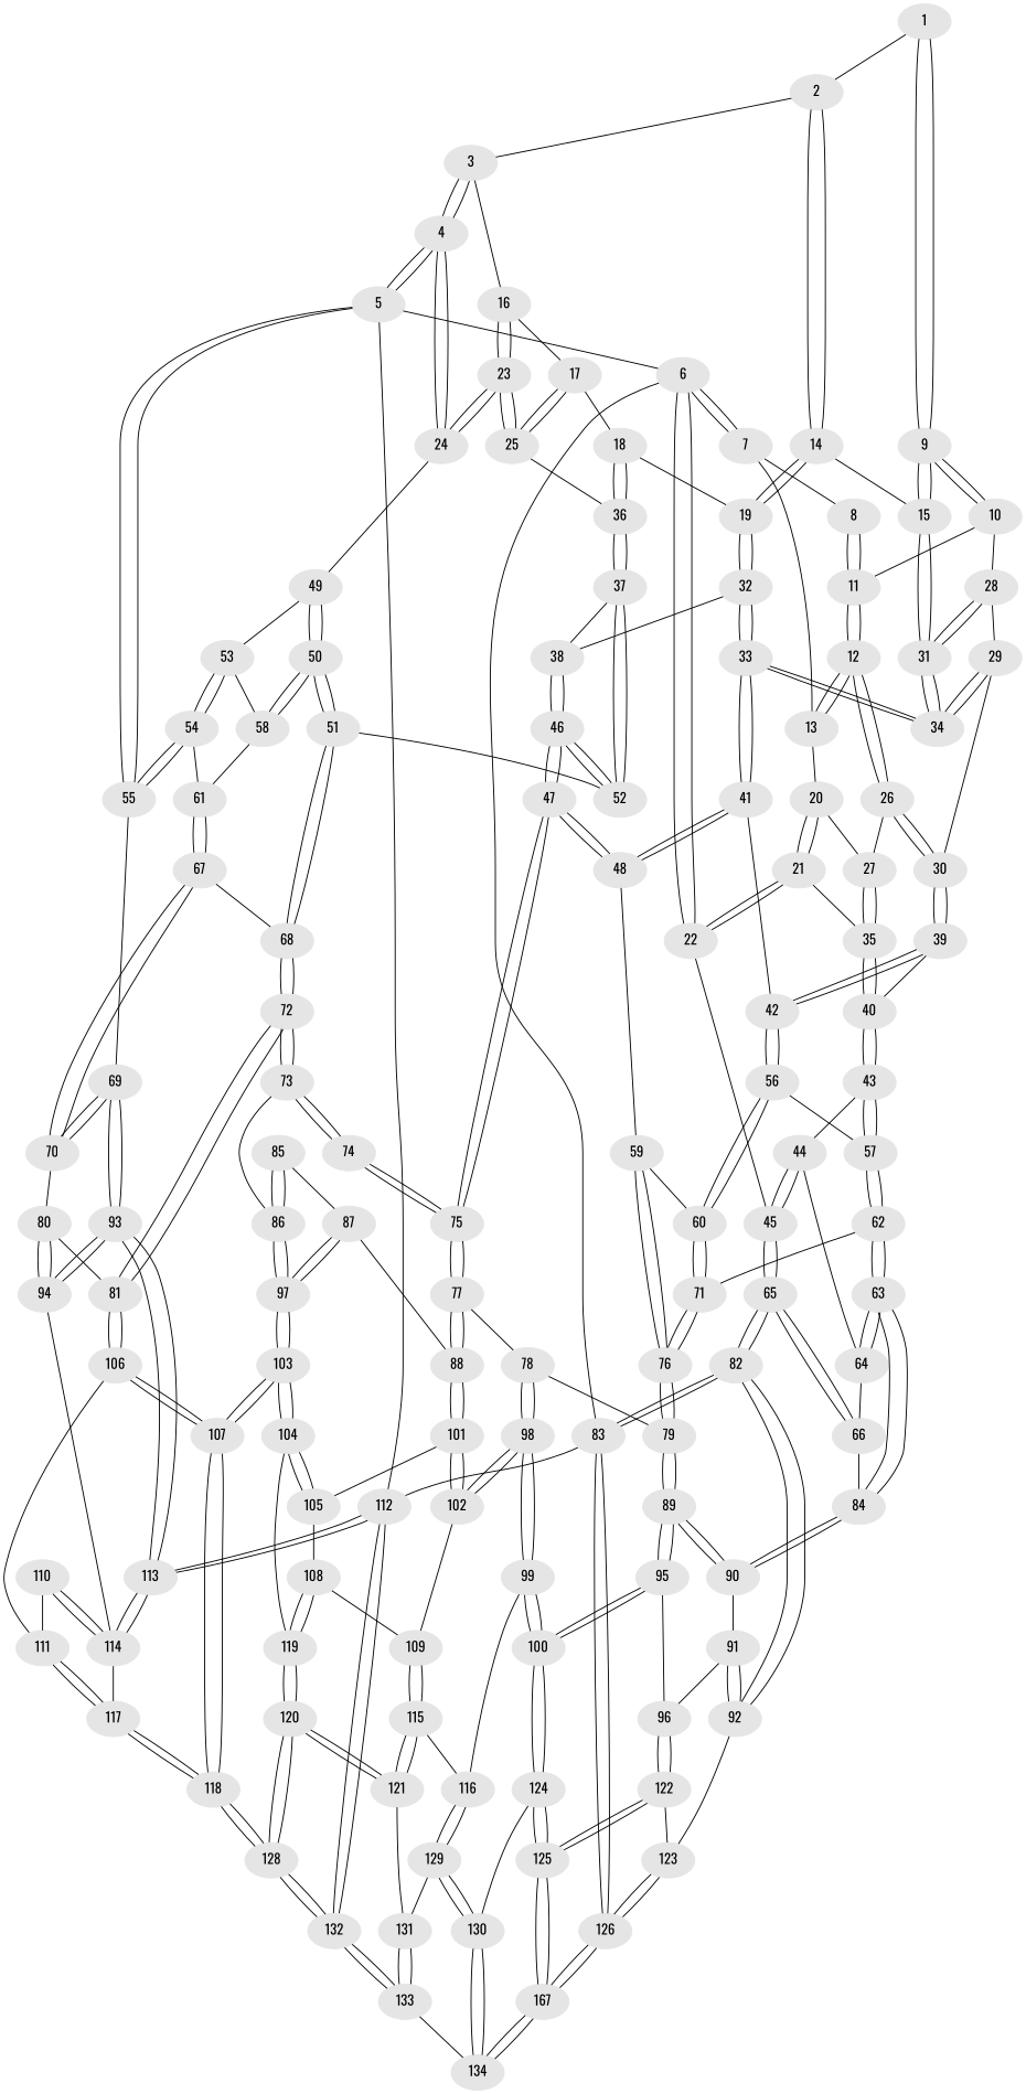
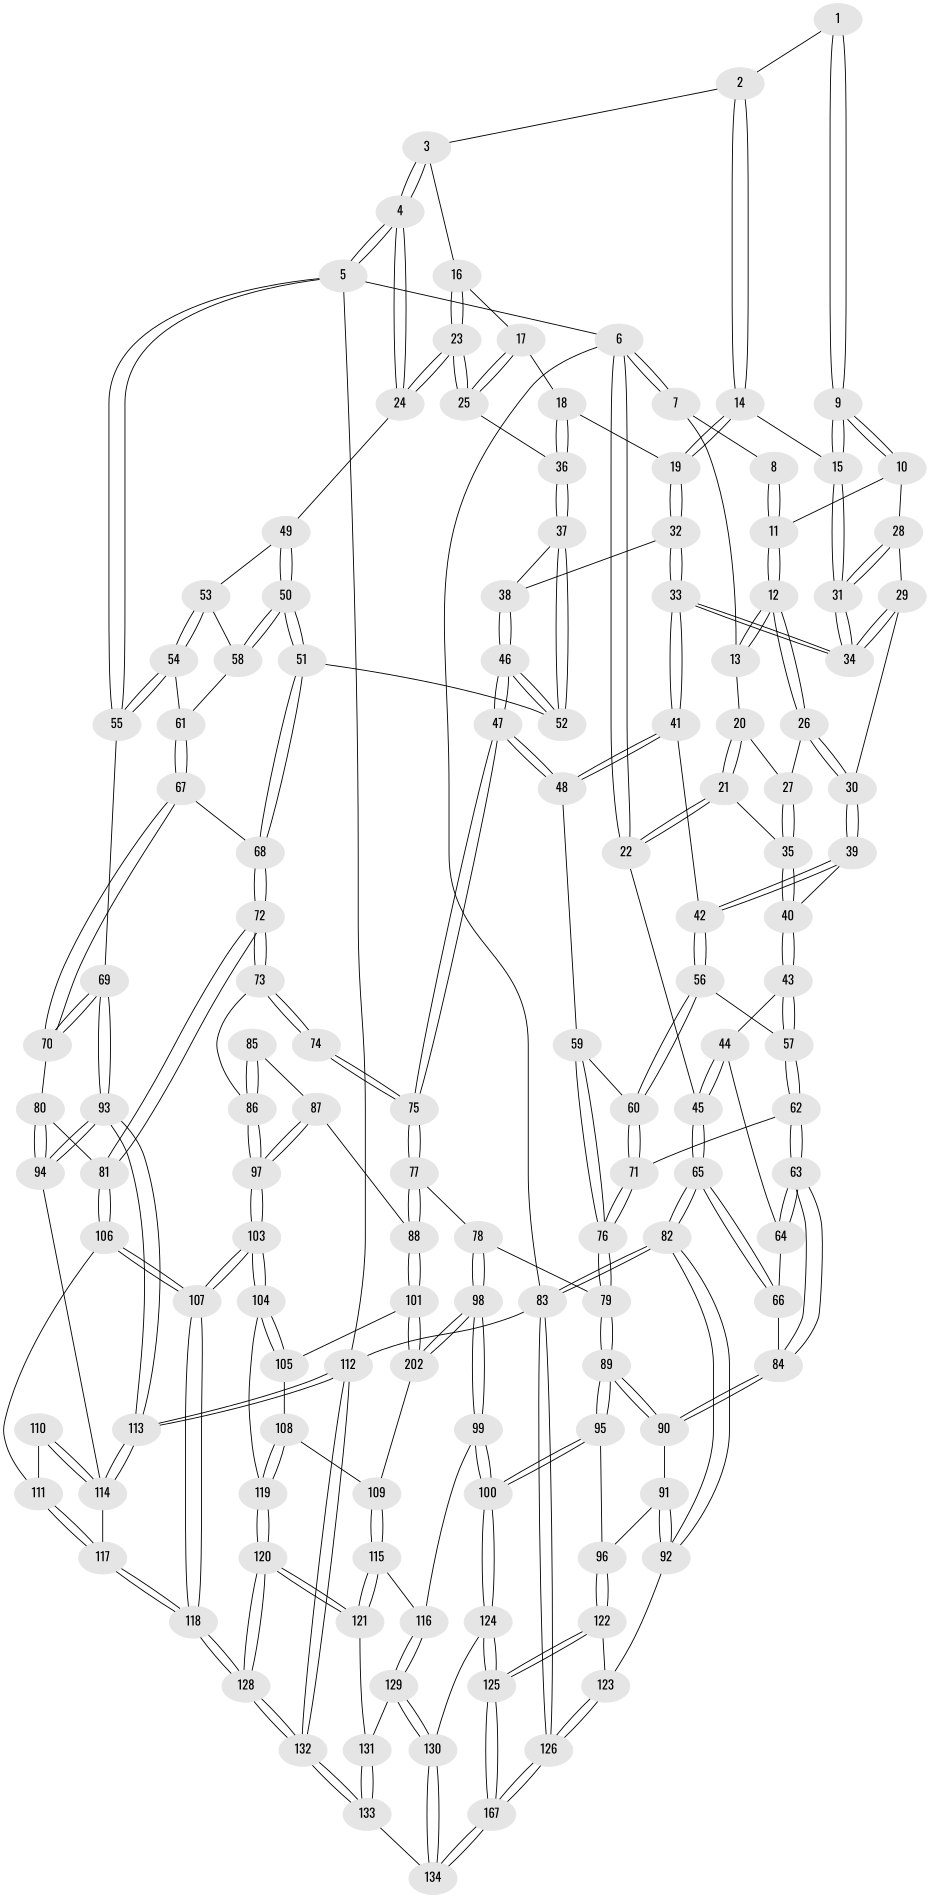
  graph {
    fontname=Oswald
    node [color=gray90 fontname=Oswald style=filled]
    edge [fontname=Oswald]
    1
    2
    9
    3
    14
    10
    15
    4
    16
    19
    5
    24
    17
    23
    6
    55
    112
    49
    7
    22
    83
    69
    113
    132
    8
    13
    45
    126
    11
    20
    12
    28
    31
    29
    26
    27
    30
    21
    32
    34
    18
    25
    36
    37
    33
    38
    35
    40
    65
    50
    53
    39
    42
    41
    46
    48
    43
    52
    47
    56
    44
    57
    59
    60
    64
    62
    66
    82
    75
    77
    76
    51
    58
    54
    68
    61
    72
    67
    70
    93
    71
    63
    79
    84
    90
    92
    80
    73
    81
    94
    74
    86
    106
    97
    78
    88
    89
    98
    101
    99
-   102
+   102 [label=202]
    95
    114
    107
    111
    123
    n107 [label=167]
    91
    85
    87
    103
    105
    96
    100
    122
    110
    124
    125
    104
    116
    109
    129
    130
    108
    115
    119
    118
    120
    117
    128
    121
    133
    131
    134
    1 -- 2
    1 -- 9
    1 -- 9
    2 -- 3
    2 -- 14
    2 -- 14
    9 -- 10
    9 -- 10
    9 -- 15
    9 -- 15
    3 -- 4
    3 -- 4
    3 -- 16
    14 -- 15
    14 -- 19
    14 -- 19
    10 -- 11
    10 -- 28
    15 -- 31
    15 -- 31
    4 -- 5
    4 -- 5
    4 -- 24
    4 -- 24
    16 -- 17
    16 -- 23
    16 -- 23
    19 -- 32
    19 -- 32
    5 -- 6
    5 -- 55
    5 -- 55
    5 -- 112
    24 -- 49
    17 -- 18
    17 -- 25
    17 -- 25
    23 -- 24
    23 -- 24
    23 -- 25
    23 -- 25
    6 -- 7
    6 -- 7
    6 -- 22
    6 -- 22
    6 -- 83
    55 -- 69
    112 -- 113
    112 -- 113
    112 -- 132
    112 -- 132
    49 -- 50
    49 -- 50
    49 -- 53
    7 -- 8
    7 -- 13
    22 -- 45
    83 -- 112
    83 -- 126
    83 -- 126
    69 -- 70
    69 -- 70
    69 -- 93
    69 -- 93
    113 -- 114
    113 -- 114
    132 -- 133
    132 -- 133
    8 -- 11
    8 -- 11
    13 -- 20
    45 -- 65
    45 -- 65
    126 -- n107
    126 -- n107
    11 -- 12
    11 -- 12
    20 -- 27
    20 -- 21
    20 -- 21
    12 -- 13
    12 -- 13
    12 -- 26
    12 -- 26
    28 -- 31
    28 -- 31
    28 -- 29
    31 -- 34
    31 -- 34
    29 -- 30
    29 -- 34
    29 -- 34
    26 -- 27
    26 -- 30
    26 -- 30
    27 -- 35
    27 -- 35
    30 -- 39
    30 -- 39
    21 -- 22
    21 -- 22
    21 -- 35
    32 -- 33
    32 -- 33
    32 -- 38
    18 -- 19
    18 -- 36
    18 -- 36
    25 -- 36
    36 -- 37
    36 -- 37
    37 -- 38
    37 -- 52
    37 -- 52
    33 -- 34
    33 -- 34
    33 -- 41
    33 -- 41
    38 -- 46
    38 -- 46
    35 -- 40
    35 -- 40
    40 -- 43
    40 -- 43
    65 -- 66
    65 -- 66
    65 -- 82
    65 -- 82
    50 -- 51
    50 -- 51
    50 -- 58
    50 -- 58
    53 -- 58
    53 -- 54
    53 -- 54
    39 -- 40
    39 -- 42
    39 -- 42
    42 -- 56
    42 -- 56
    41 -- 42
    41 -- 48
    41 -- 48
    46 -- 52
    46 -- 52
    46 -- 47
    46 -- 47
    48 -- 59
    43 -- 44
    43 -- 57
    43 -- 57
    47 -- 48
    47 -- 48
    47 -- 75
    47 -- 75
    56 -- 57
    56 -- 60
    56 -- 60
    44 -- 45
    44 -- 45
    44 -- 64
    57 -- 62
    57 -- 62
    59 -- 60
    59 -- 76
    59 -- 76
    60 -- 71
    60 -- 71
    64 -- 66
    62 -- 71
    62 -- 63
    62 -- 63
    66 -- 84
    82 -- 83
    82 -- 83
    82 -- 92
    82 -- 92
    75 -- 77
    75 -- 77
    77 -- 78
    77 -- 88
    77 -- 88
    76 -- 79
    76 -- 79
    51 -- 52
    51 -- 68
    51 -- 68
    58 -- 61
    54 -- 55
    54 -- 55
    54 -- 61
    68 -- 72
    68 -- 72
    61 -- 67
    61 -- 67
    72 -- 73
    72 -- 73
    72 -- 81
    72 -- 81
    67 -- 68
    67 -- 70
    67 -- 70
    70 -- 80
    93 -- 113
    93 -- 113
    93 -- 94
    93 -- 94
    71 -- 76
    71 -- 76
    63 -- 64
    63 -- 64
    63 -- 84
    63 -- 84
    79 -- 89
    79 -- 89
    84 -- 90
    84 -- 90
    90 -- 91
    92 -- 123
    80 -- 81
    80 -- 94
    80 -- 94
    73 -- 74
    73 -- 74
    73 -- 86
    81 -- 106
    81 -- 106
    94 -- 114
    74 -- 75
    74 -- 75
    86 -- 97
    86 -- 97
    106 -- 107
    106 -- 107
    106 -- 111
    97 -- 103
    97 -- 103
    78 -- 79
    78 -- 98
    78 -- 98
    88 -- 101
    88 -- 101
    89 -- 90
    89 -- 90
    89 -- 95
    89 -- 95
    98 -- 99
    98 -- 99
    98 -- 102
    98 -- 102
    101 -- 102
    101 -- 102
    101 -- 105
    99 -- 100
    99 -- 100
    99 -- 116
    102 -- 109
    95 -- 96
    95 -- 100
    95 -- 100
    114 -- 117
    107 -- 118
    107 -- 118
    111 -- 117
    111 -- 117
    123 -- 126
    123 -- 126
    n107 -- 134
    n107 -- 134
    91 -- 92
    91 -- 92
    91 -- 96
    85 -- 86
    85 -- 86
    85 -- 87
    87 -- 97
    87 -- 97
    87 -- 88
    103 -- 107
    103 -- 107
    103 -- 104
    103 -- 104
    105 -- 108
    96 -- 122
    96 -- 122
    100 -- 124
    100 -- 124
    122 -- 123
    122 -- 125
    122 -- 125
    110 -- 114
    110 -- 114
    110 -- 111
    124 -- 125
    124 -- 125
    124 -- 130
    125 -- n107
    125 -- n107
    104 -- 105
    104 -- 105
    104 -- 119
    116 -- 129
    116 -- 129
    109 -- 115
    109 -- 115
    129 -- 130
    129 -- 130
    129 -- 131
    130 -- 134
    130 -- 134
    108 -- 109
    108 -- 119
    108 -- 119
    115 -- 116
    115 -- 121
    115 -- 121
    119 -- 120
    119 -- 120
    118 -- 128
    118 -- 128
    120 -- 128
    120 -- 128
    120 -- 121
    120 -- 121
    117 -- 118
    117 -- 118
    128 -- 132
    128 -- 132
    121 -- 131
    133 -- 134
    131 -- 133
    131 -- 133
  }
